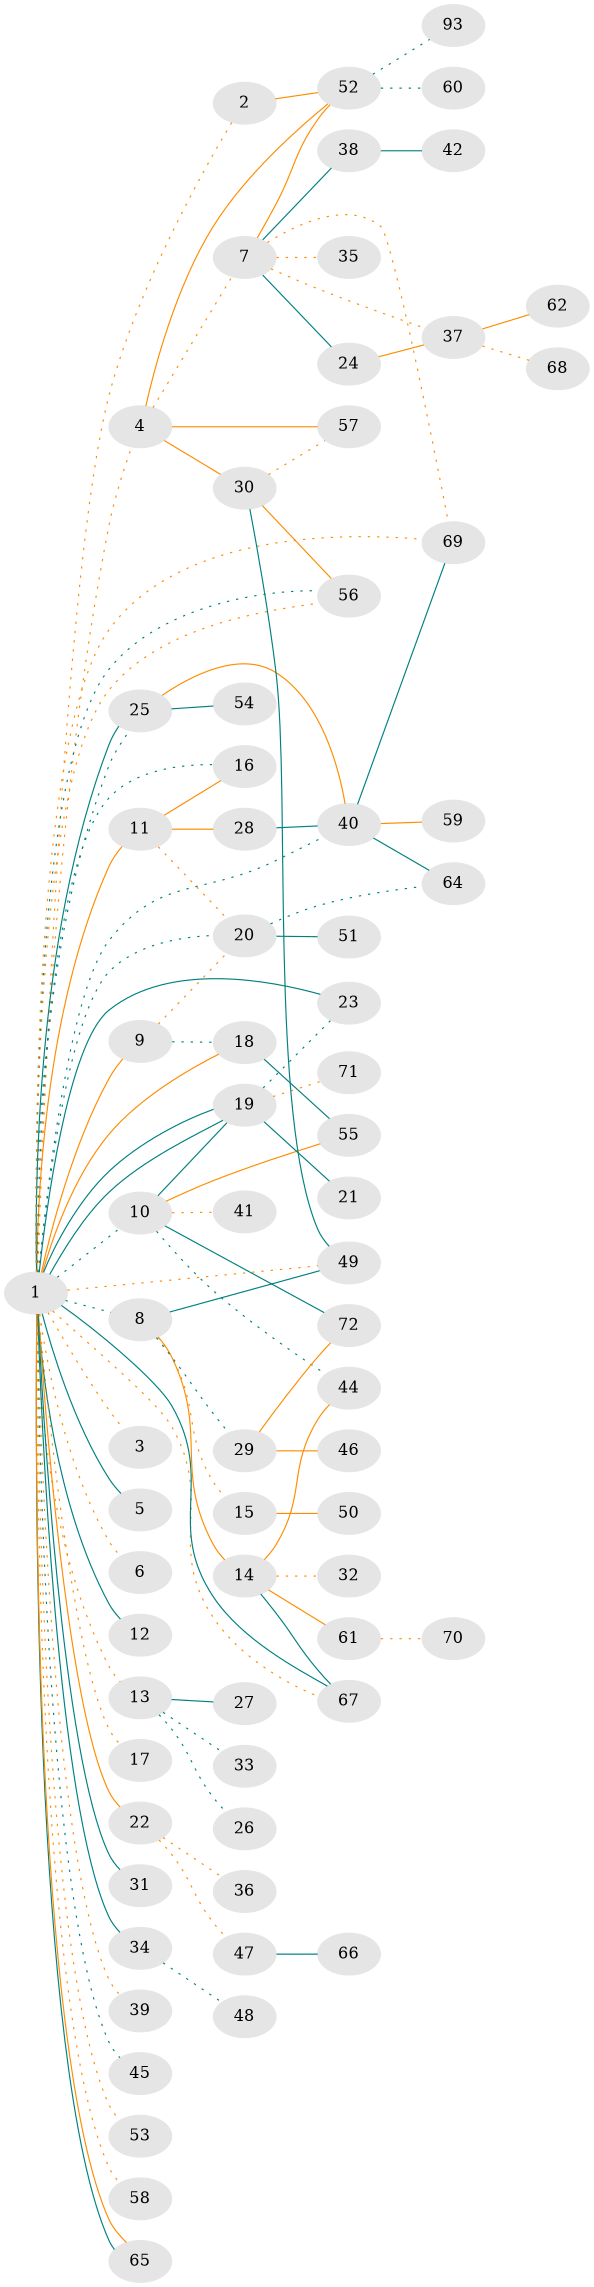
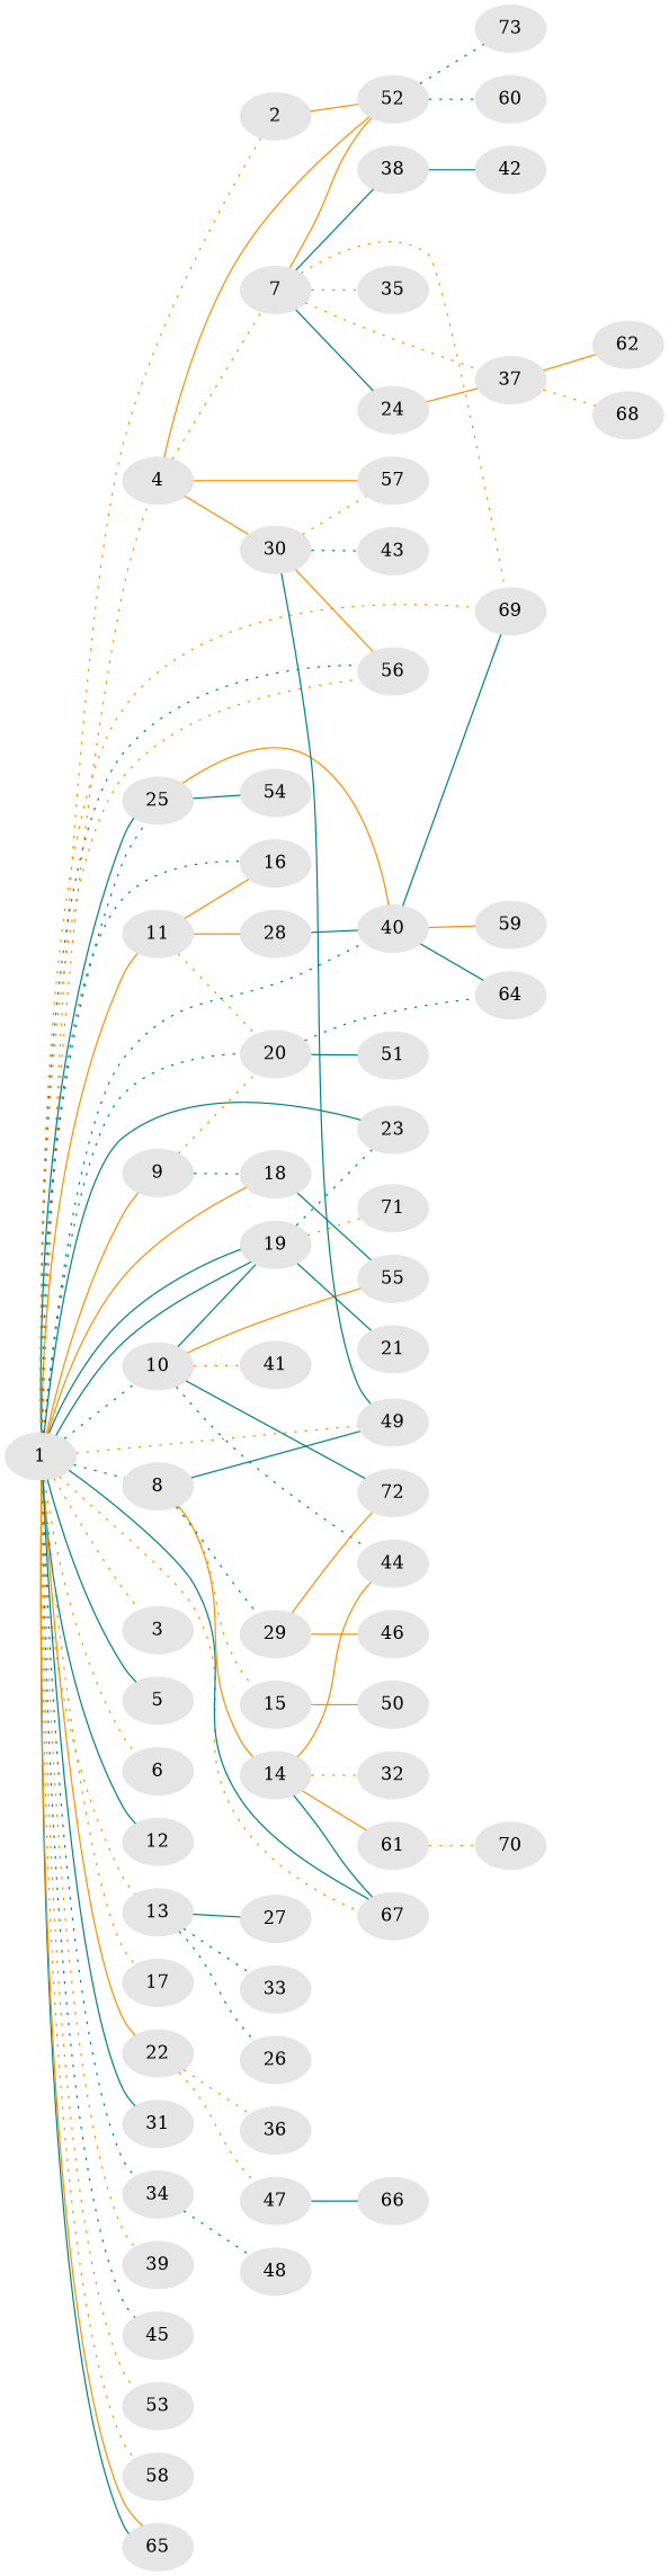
  graph {
    rankdir=LR
    node [color=gray90 style=filled]
    edge [color=darkorange style=solid]
    1
    2
    3
    4
    5
    6
    8
    9
    10
    11
    12
    13
    16
    17
    18
    19
    20
    22
    23
    25
    31
    34
    39
    40
    45
    49
    53
    56
    58
    65
    67
    69
    52
    7
    30
    57
    14
    15
    29
    41
    44
    55
    72
    28
    26
    27
    33
    21
    71
    51
    64
    36
    47
    54
    48
    59
    60
-   73 [label=93]
+   73
    24
    35
    37
    38
+   43
    62
    68
    42
    32
    61
    50
    46
    70
    66
    1 -- 2 [style=dotted]
    1 -- 3 [style=dotted]
    1 -- 4 [style=dotted]
    1 -- 5 [color=teal]
    1 -- 6 [style=dotted]
    1 -- 8 [color=teal style=dotted]
    1 -- 9
    1 -- 10 [color=teal style=dotted]
    1 -- 11
    1 -- 12 [color=teal]
    1 -- 13 [style=dotted]
    1 -- 16 [color=teal style=dotted]
    1 -- 17 [style=dotted]
    1 -- 18
    1 -- 19 [color=teal]
    1 -- 19 [color=teal]
    1 -- 20 [color=teal style=dotted]
    1 -- 22
    1 -- 23 [color=teal]
    1 -- 25 [color=teal style=dotted]
    1 -- 25 [color=teal]
    1 -- 31 [color=teal]
-   1 -- 34 [color=teal]
+   1 -- 34 [color=teal style=dotted]
    1 -- 39 [style=dotted]
    1 -- 40 [color=teal style=dotted]
    1 -- 45 [color=teal style=dotted]
    1 -- 49 [style=dotted]
    1 -- 53 [style=dotted]
    1 -- 56 [style=dotted]
    1 -- 56 [color=teal style=dotted]
    1 -- 58 [style=dotted]
    1 -- 65 [color=teal]
    1 -- 65
    1 -- 67 [style=dotted]
    1 -- 67 [color=teal]
    1 -- 69 [style=dotted]
    2 -- 52
    4 -- 52
    4 -- 7 [style=dotted]
    4 -- 30
    4 -- 57
    8 -- 49 [color=teal]
    8 -- 14
    8 -- 15 [style=dotted]
    8 -- 29 [color=teal style=dotted]
    9 -- 18 [color=teal style=dotted]
    9 -- 20 [style=dotted]
    10 -- 19 [color=teal]
    10 -- 41 [style=dotted]
    10 -- 44 [color=teal style=dotted]
    10 -- 55
    10 -- 72 [color=teal]
    11 -- 16
    11 -- 20 [style=dotted]
    11 -- 28
    13 -- 26 [color=teal style=dotted]
    13 -- 27 [color=teal]
    13 -- 33 [color=teal style=dotted]
    18 -- 55 [color=teal]
    19 -- 23 [color=teal style=dotted]
    19 -- 21 [color=teal]
    19 -- 71 [style=dotted]
    20 -- 51 [color=teal]
    20 -- 64 [color=teal style=dotted]
    22 -- 36 [style=dotted]
    22 -- 47 [style=dotted]
    25 -- 40
    25 -- 54 [color=teal]
    34 -- 48 [color=teal style=dotted]
    40 -- 69 [color=teal]
    40 -- 64 [color=teal]
    40 -- 59
    52 -- 60 [color=teal style=dotted]
    52 -- 73 [color=teal style=dotted]
    7 -- 69 [style=dotted]
    7 -- 52
    7 -- 24 [color=teal]
    7 -- 35 [style=dotted]
    7 -- 37 [style=dotted]
    7 -- 38 [color=teal]
    30 -- 49 [color=teal]
    30 -- 56
    30 -- 57 [style=dotted]
+   30 -- 43 [color=teal style=dotted]
    14 -- 67 [color=teal]
    14 -- 44
    14 -- 32 [style=dotted]
    14 -- 61
    15 -- 50
    29 -- 72
    29 -- 46
    28 -- 40 [color=teal]
    47 -- 66 [color=teal]
    24 -- 37
    37 -- 62
    37 -- 68 [style=dotted]
    38 -- 42 [color=teal]
    61 -- 70 [style=dotted]
  }
